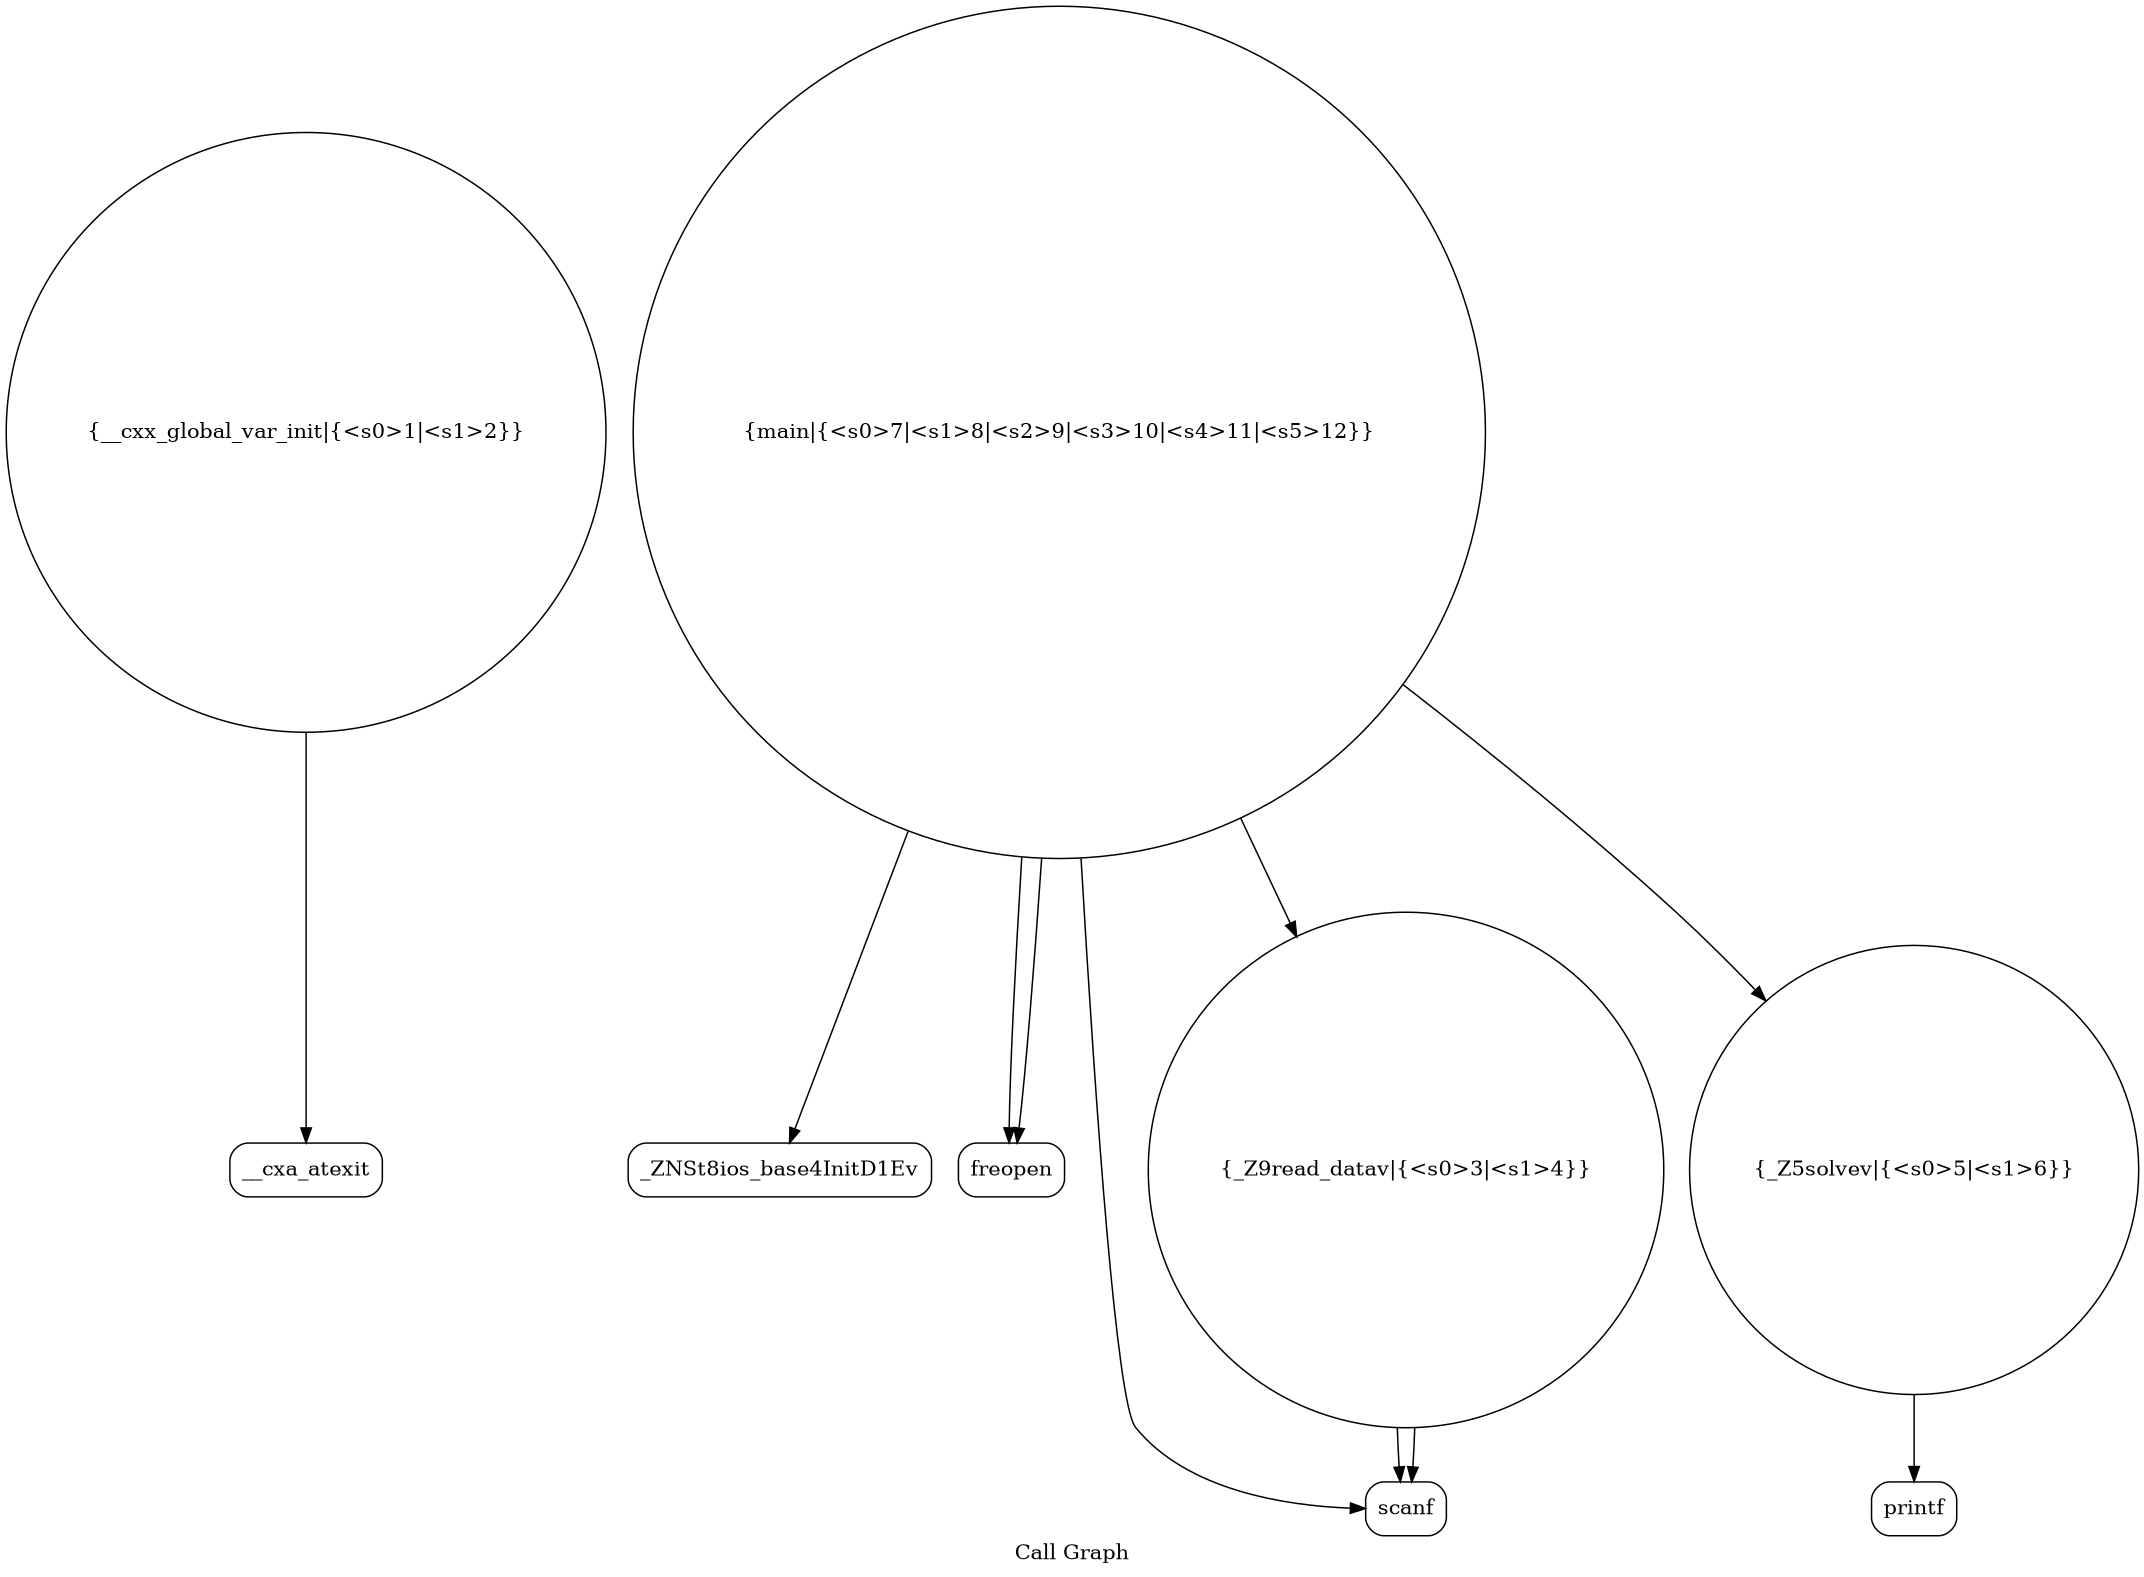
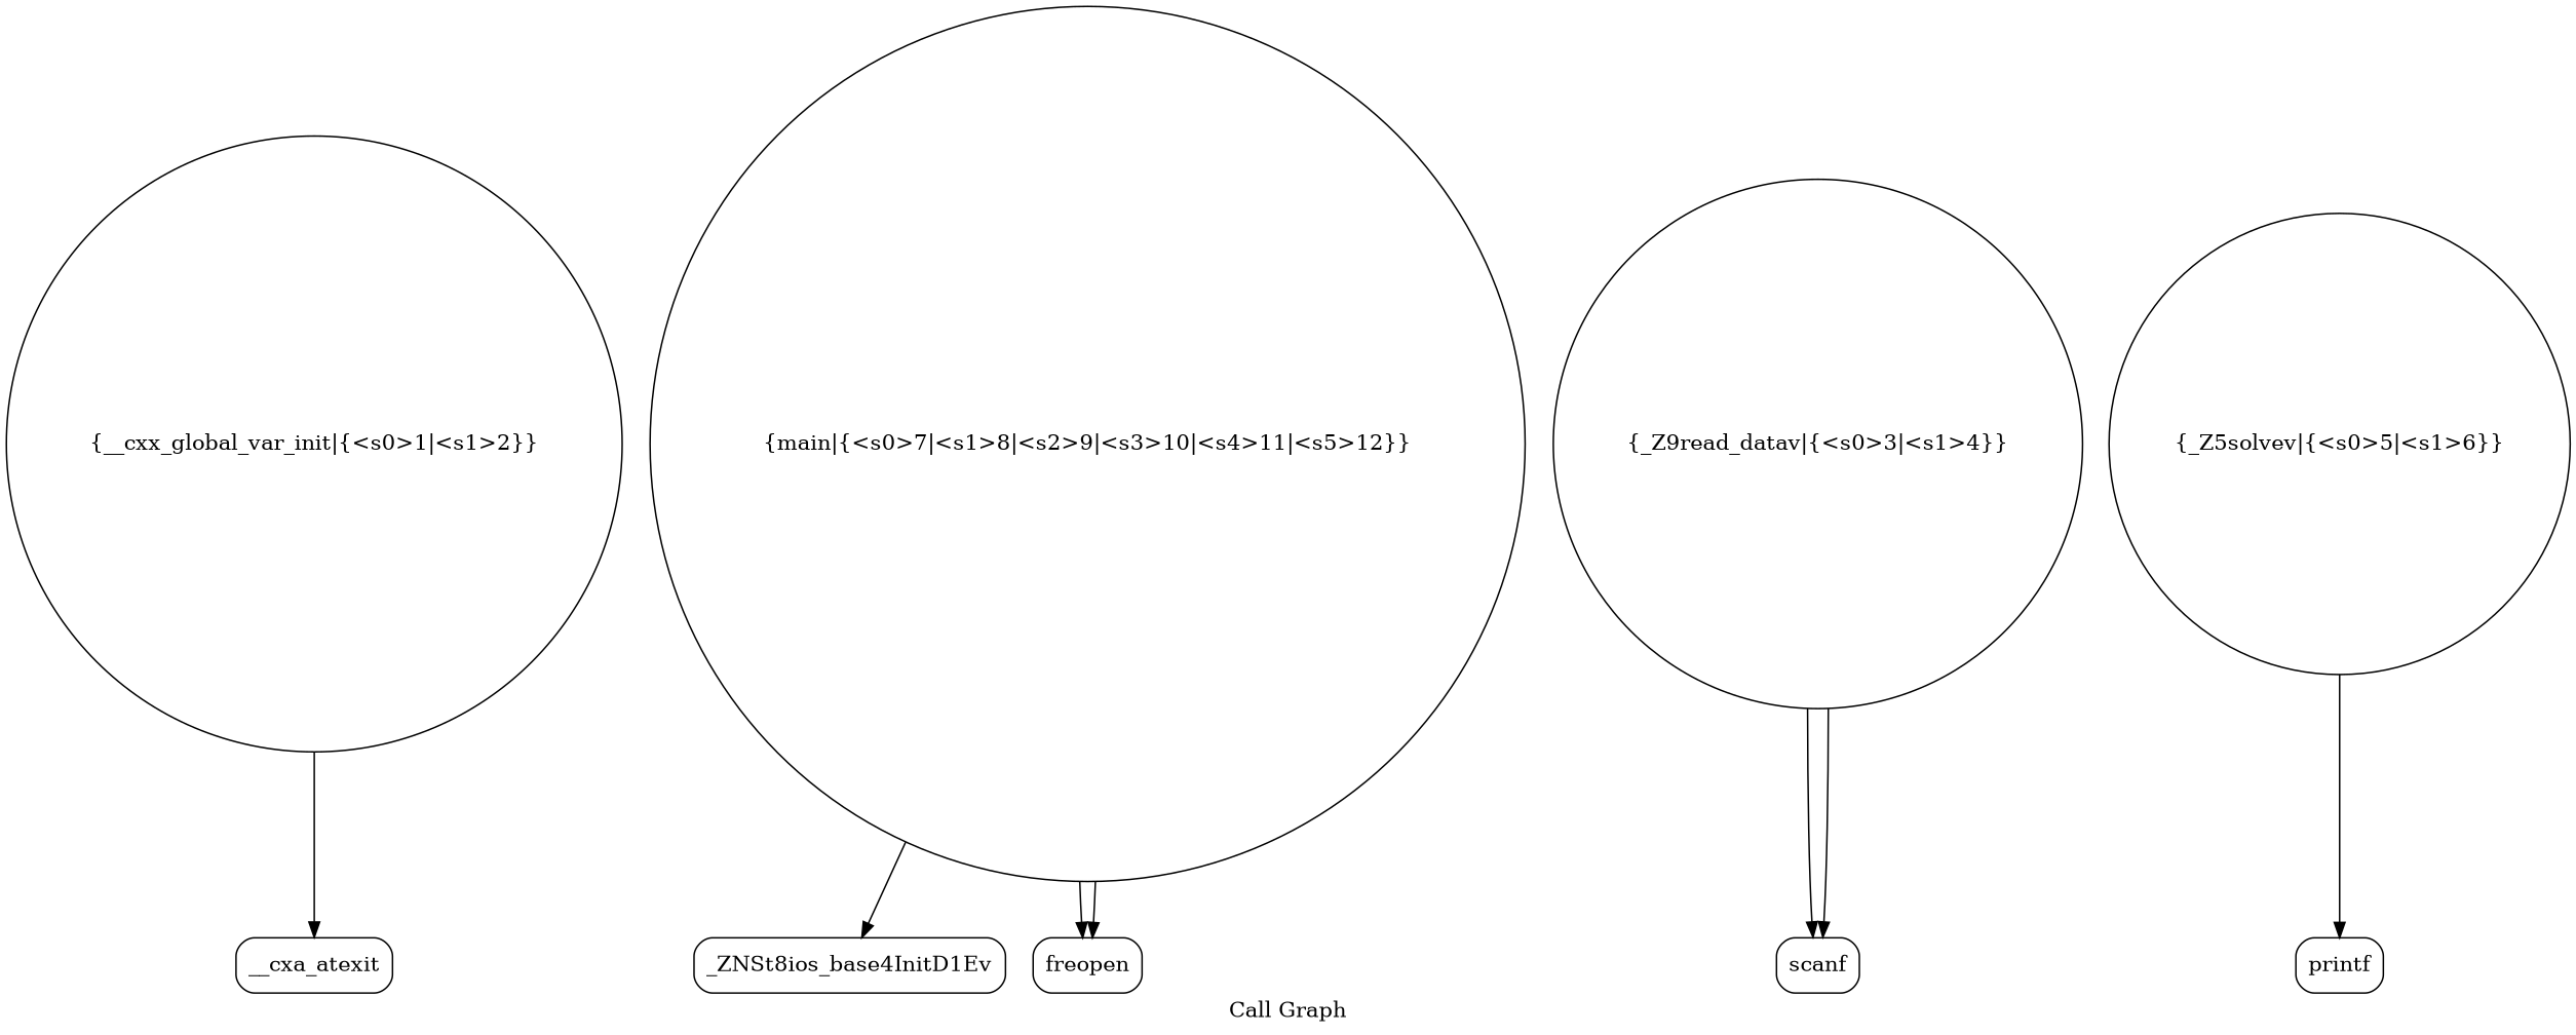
  digraph {
    label="Call Graph"
    node [shape=Mrecord]
    edge [color=black tailport=s1]
    n1 [label="{__cxx_global_var_init|{<s0>1|<s1>2}}" shape=circle]
    n2 [label="{__cxa_atexit}"]
    n3 [label="{_ZNSt8ios_base4InitD1Ev}"]
    n4 [label="{main|{<s0>7|<s1>8|<s2>9|<s3>10|<s4>11|<s5>12}}" shape=circle]
    n5 [label="{freopen}"]
    n6 [label="{scanf}"]
    n7 [label="{_Z9read_datav|{<s0>3|<s1>4}}" shape=circle]
    n8 [label="{_Z5solvev|{<s0>5|<s1>6}}" shape=circle]
    n9 [label="{printf}"]
    n1 -> n2
    n4 -> n3 [tailport=s3]
    n4 -> n5 [tailport=s0]
    n4 -> n5
-   n4 -> n6 [tailport=s2]
-   n4 -> n7 [tailport=s4]
-   n4 -> n8 [tailport=s5]
    n7 -> n6 [tailport=s0]
    n7 -> n6
    n8 -> n9
  }
